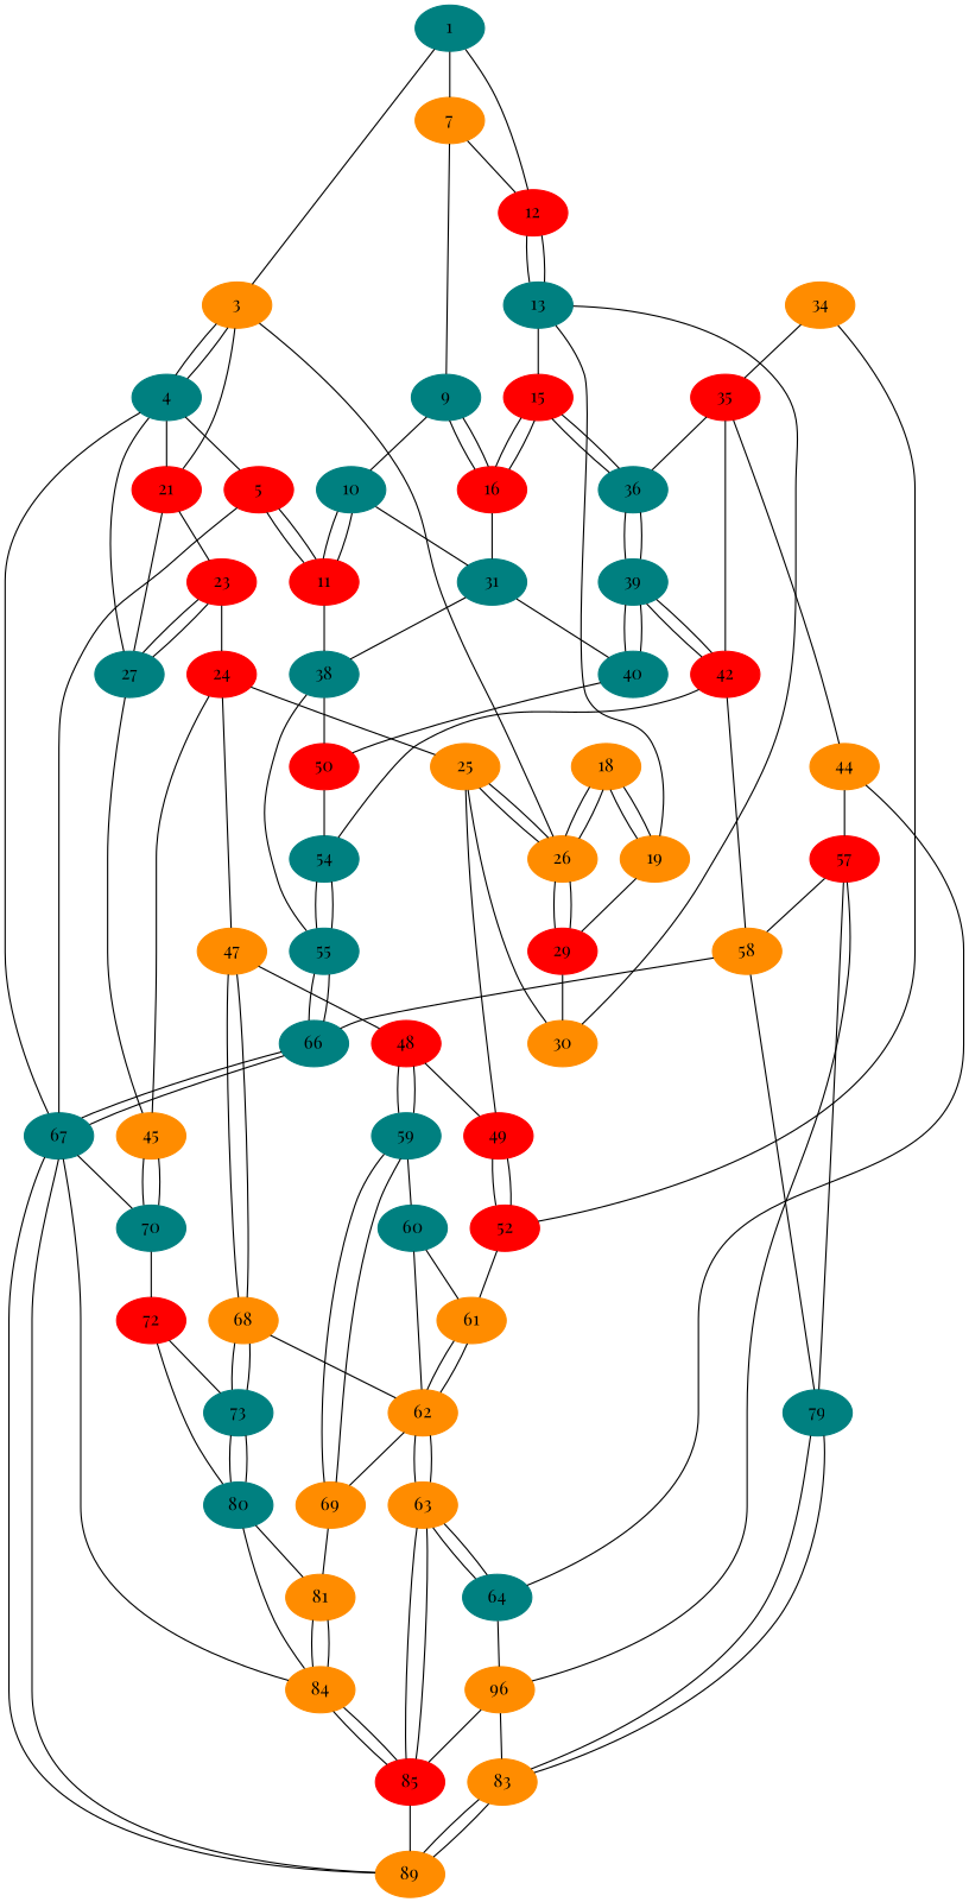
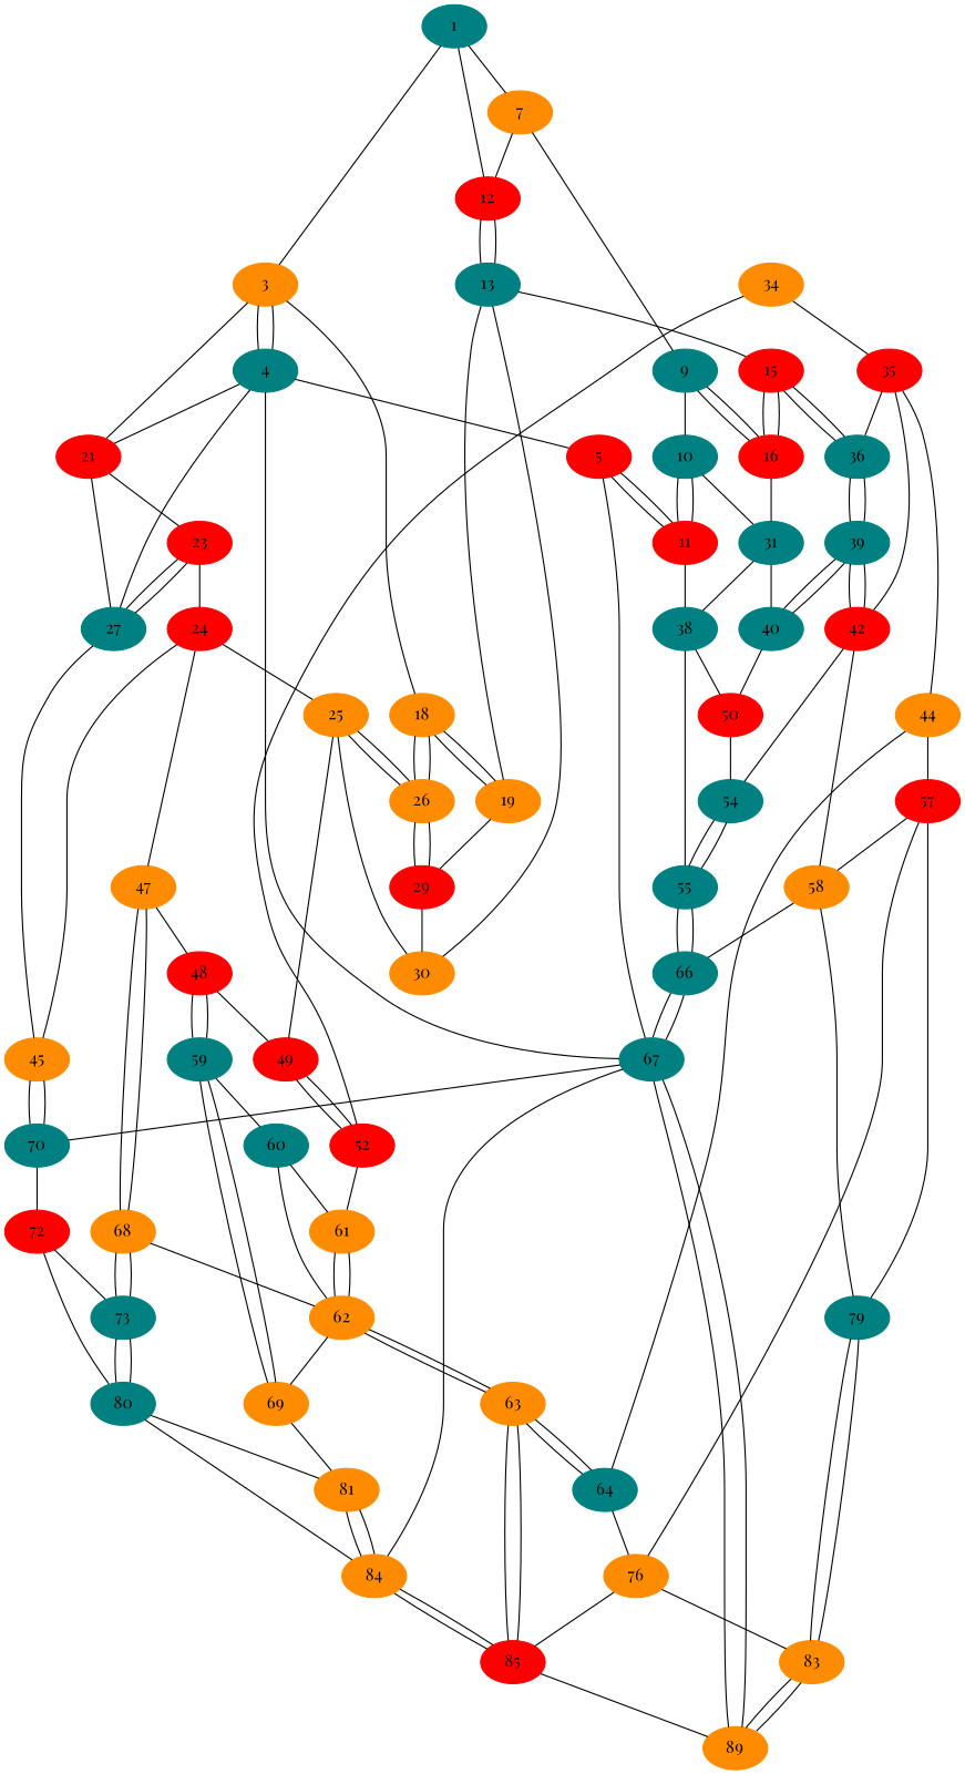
  graph {
    fontname="Playfair Display"
    node [color=teal fontname="Playfair Display" style=filled]
    edge [fontname="Playfair Display"]
    1 [super="+2"]
    3 [color=darkorange super="+17"]
    7 [color=darkorange super="+8"]
    12 [color=red]
    4 [super="+20"]
    18 [color=darkorange]
    21 [color=red super="+22"]
    9
    13 [super="+14"]
    5 [color=red]
    27 [super="+28"]
    67 [super="+78"]
    19 [color=darkorange]
    26 [color=darkorange]
    23 [color=red]
    11 [color=red]
    45 [color=darkorange]
    70 [super="+71"]
    84 [color=darkorange super="+90"]
    89 [color=darkorange]
    38 [super="+51"]
    10
    16 [color=red]
    31 [super="+37"]
    40
    50 [color=red]
    55
    15 [color=red]
    30 [color=darkorange super="+33"]
    36
    29 [color=red]
    39
    24 [color=red super="+46"]
    25 [color=darkorange super="+32"]
    47 [color=darkorange]
    49 [color=red]
    48 [color=red]
    68 [color=darkorange]
    52 [color=red]
    34 [color=darkorange super="+43"]
    35 [color=red super="+41"]
    44 [color=darkorange super="+56"]
    42 [color=red super="+53"]
    57 [color=red super="+77"]
    64
    61 [color=darkorange]
    54
    58 [color=darkorange super="+65"]
    66
    79
-   76 [color=darkorange super="+82" label=96]
+   76 [color=darkorange super="+82"]
    72 [color=red super="+87"]
    59
    62 [color=darkorange super="+74"]
    73
    60
    69 [color=darkorange super="+75"]
    85 [color=red super="+86"]
    83 [color=darkorange]
    81 [color=darkorange]
    63 [color=darkorange]
    80 [super="+88"]
    1 -- 3
    1 -- 7
    1 -- 12
    3 -- 4
    3 -- 4
-   3 -- 26
+   3 -- 18
    3 -- 21
    7 -- 12
    7 -- 9
    12 -- 13
    12 -- 13
    4 -- 21
    4 -- 5
    4 -- 27
    4 -- 67
    18 -- 19
    18 -- 19
    18 -- 26
    18 -- 26
    21 -- 27
    21 -- 23
    9 -- 10
    9 -- 16
    9 -- 16
    13 -- 19
    13 -- 15
    13 -- 30
    5 -- 67
    5 -- 11
    5 -- 11
    27 -- 45
    67 -- 70
    67 -- 84
    67 -- 89
    67 -- 89
    19 -- 29
    26 -- 29
    26 -- 29
    23 -- 27
    23 -- 27
    23 -- 24
    11 -- 38
    45 -- 70
    45 -- 70
    70 -- 72 [weight=2]
    84 -- 85
    84 -- 85
    38 -- 50
    38 -- 55
    10 -- 11
    10 -- 11
    10 -- 31
    16 -- 31
    31 -- 38
    31 -- 40
    40 -- 50
    50 -- 54
    55 -- 66
    55 -- 66
    15 -- 16
    15 -- 16
    15 -- 36
    15 -- 36
    36 -- 39
    36 -- 39
    29 -- 30
    39 -- 40
    39 -- 40
    39 -- 42
    39 -- 42
    24 -- 45
    24 -- 25
    24 -- 47
    25 -- 26
    25 -- 26
    25 -- 30
    25 -- 49
    47 -- 48
    47 -- 68
    47 -- 68
    49 -- 52
    49 -- 52
    48 -- 49
    48 -- 59
    48 -- 59
    68 -- 62
    68 -- 73
    68 -- 73
    52 -- 61
    34 -- 52
    34 -- 35
    35 -- 36
    35 -- 44
    35 -- 42
    44 -- 57
    44 -- 64
    42 -- 54
    42 -- 58
    57 -- 58
    57 -- 79
    57 -- 76
    64 -- 76
    61 -- 62
    61 -- 62
    54 -- 55
    54 -- 55
    58 -- 66
    58 -- 79
    66 -- 67
    66 -- 67
    79 -- 83
    79 -- 83
    76 -- 85
    76 -- 83
    72 -- 73
    72 -- 80
    59 -- 60
    59 -- 69
    59 -- 69
    62 -- 69
    62 -- 63
    62 -- 63
    73 -- 80
    73 -- 80
    60 -- 61
    60 -- 62
    69 -- 81
    85 -- 89
    83 -- 89
    83 -- 89
    81 -- 84
    81 -- 84
    63 -- 64
    63 -- 64
    63 -- 85
    63 -- 85
    80 -- 84
    80 -- 81
  }
